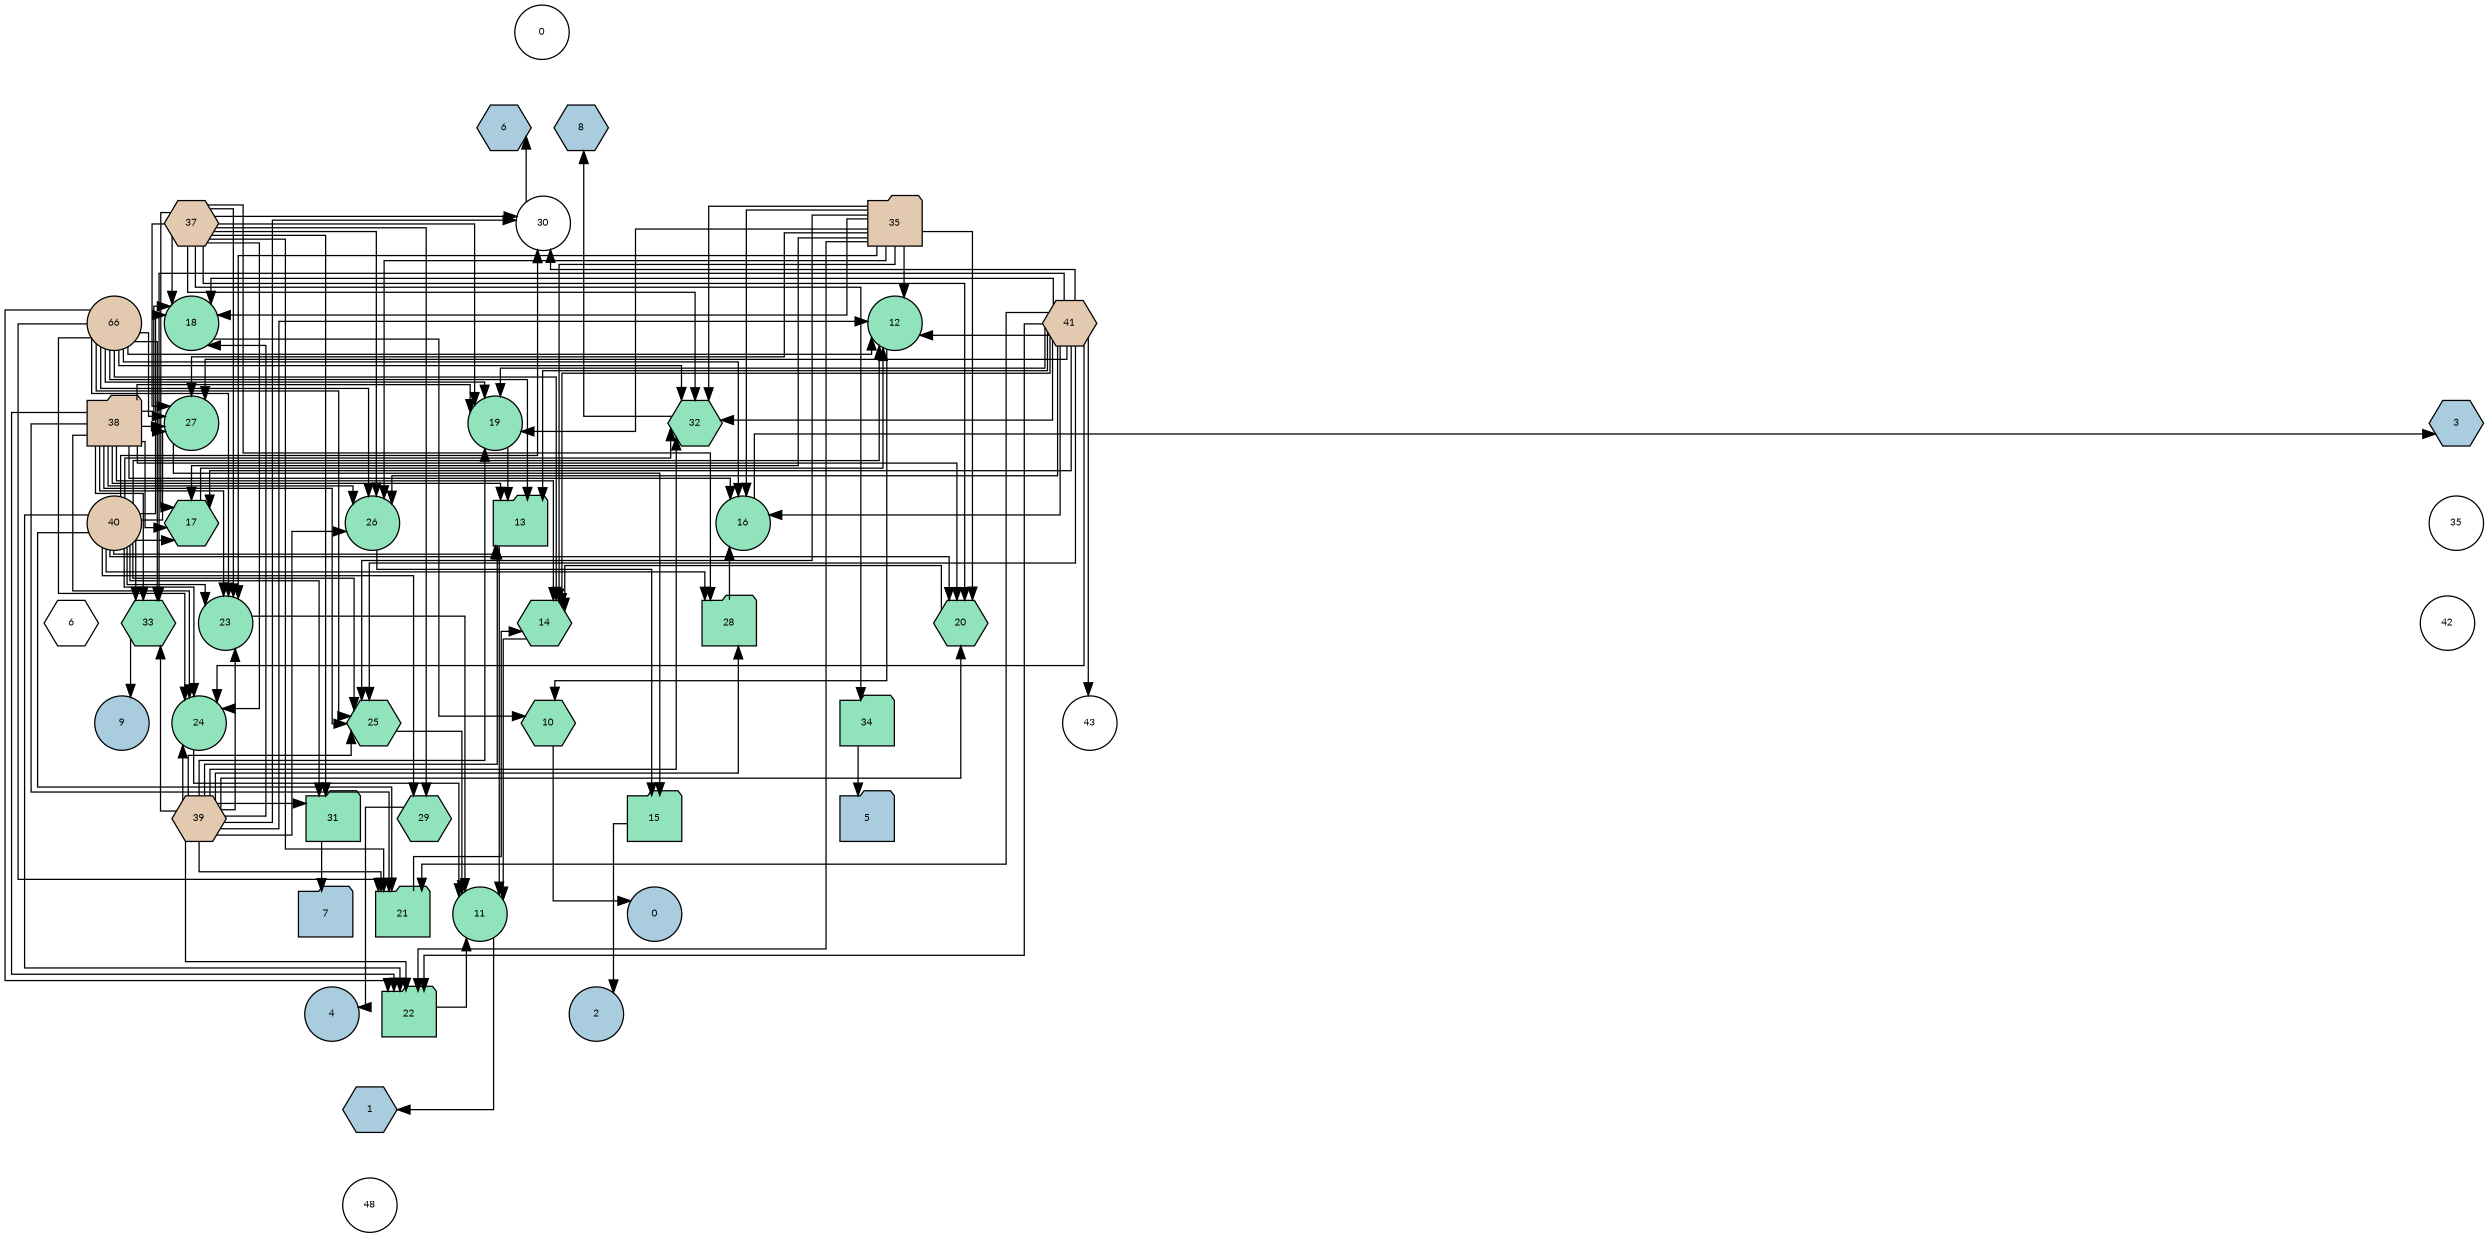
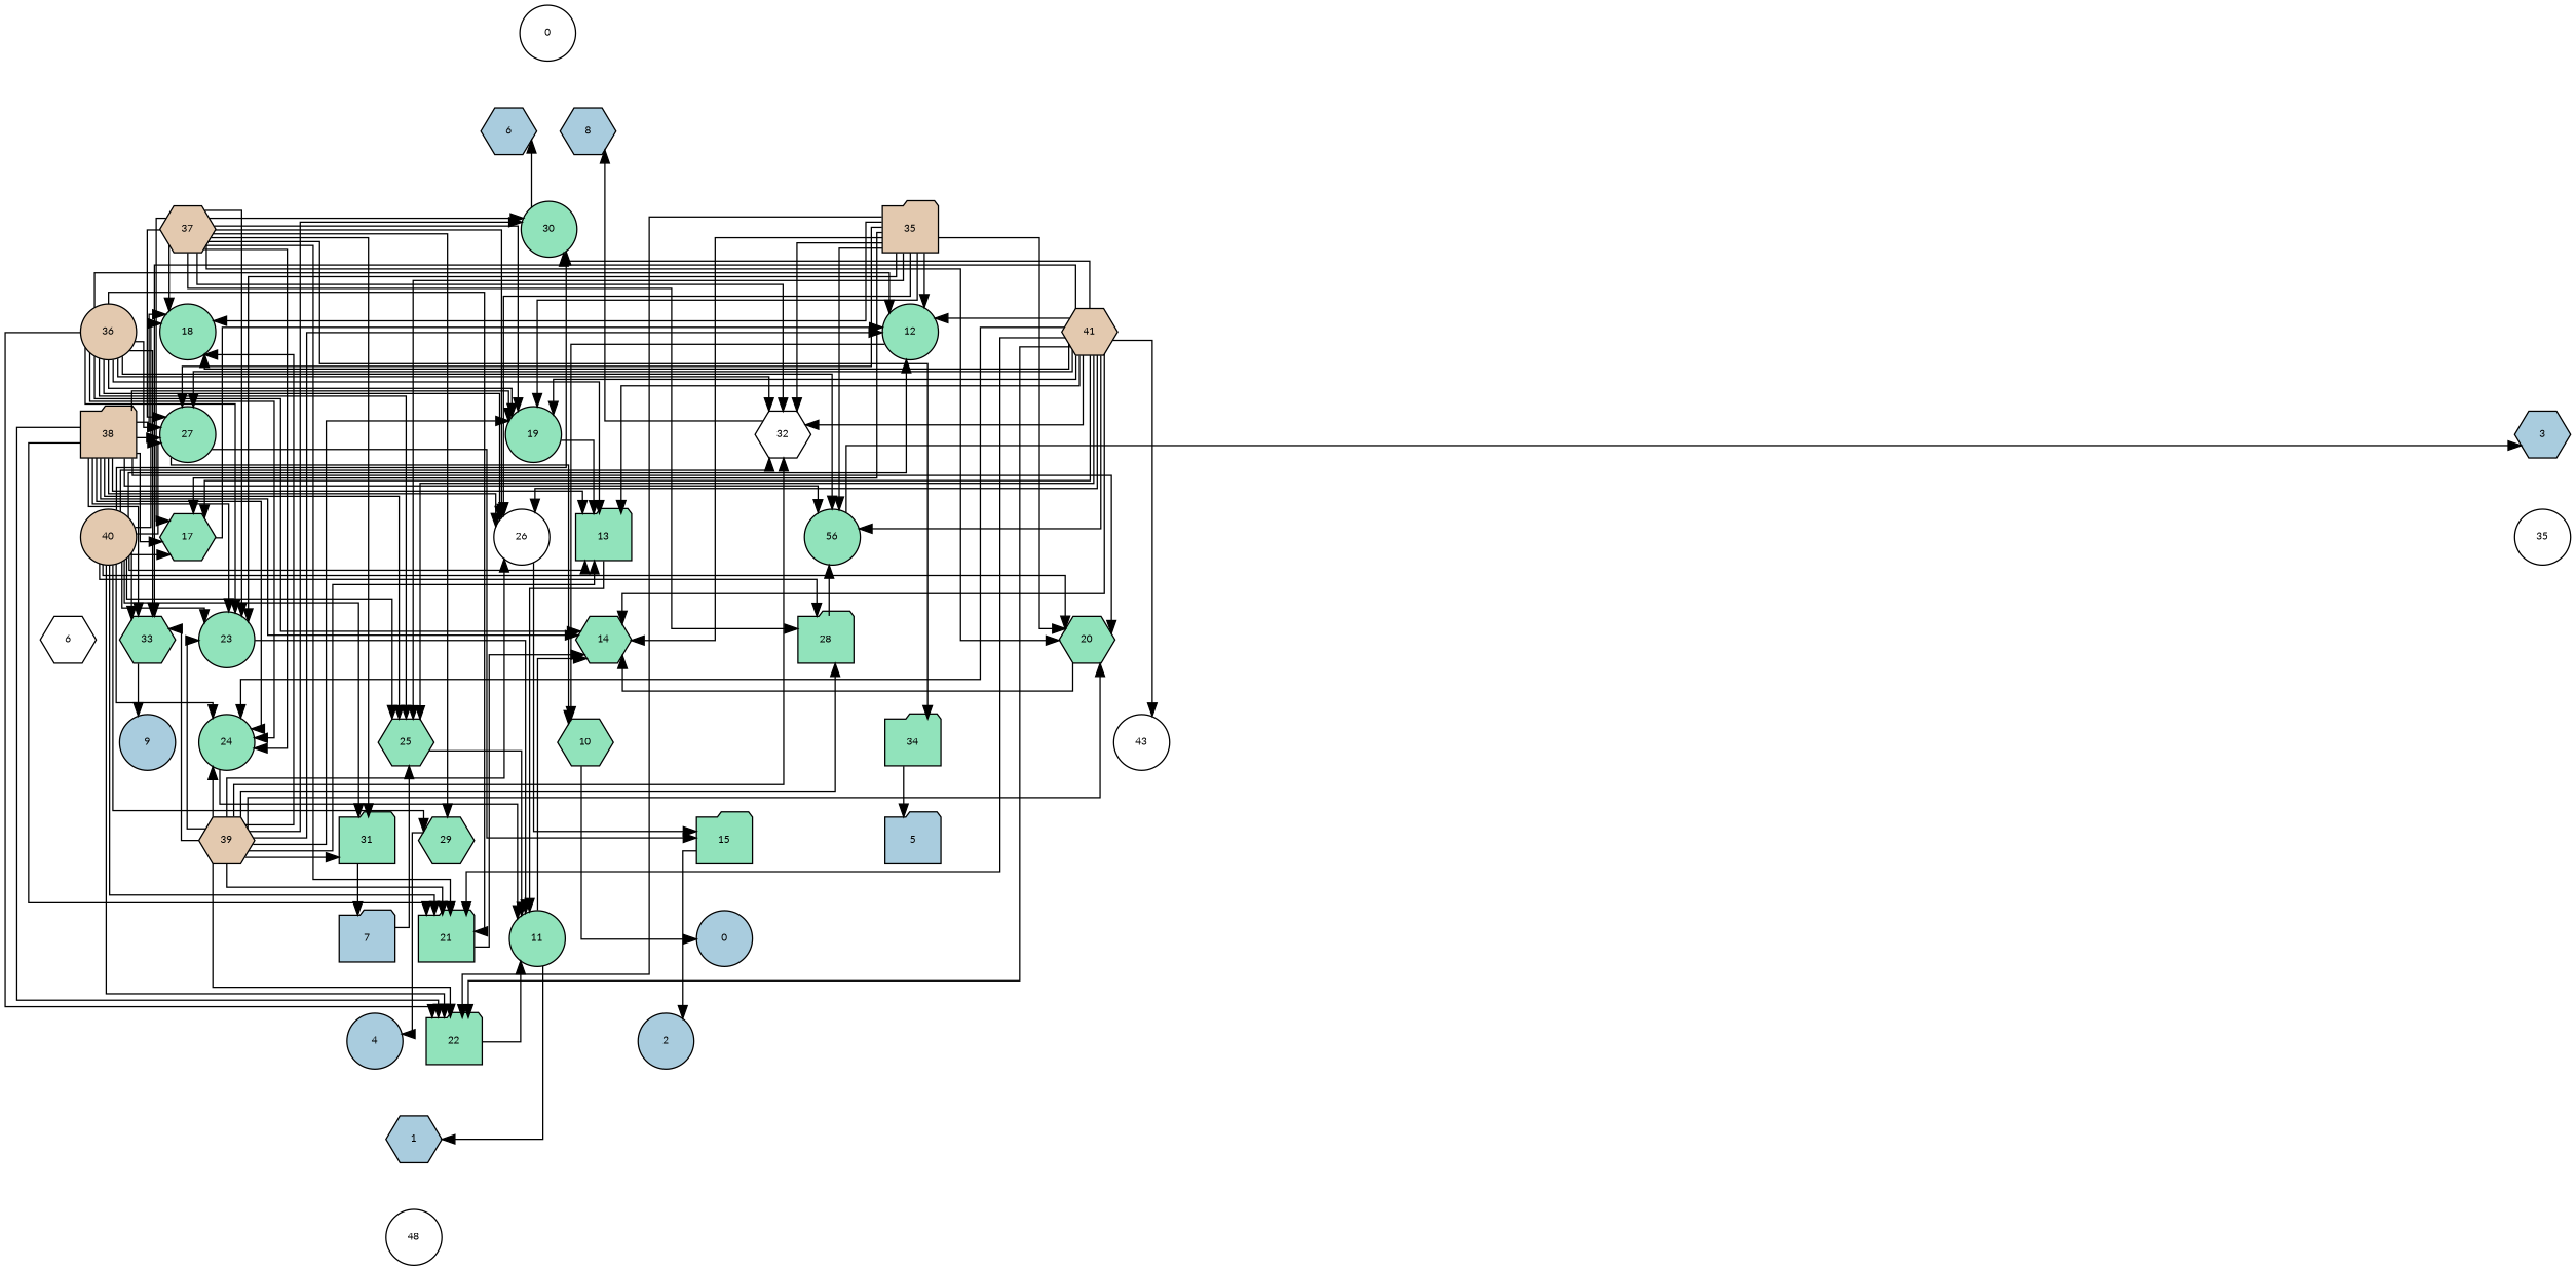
  digraph {
    fontname=Lato
    rank=same
    rankdir=TB
    splines=ortho
    node [fillcolor="#91e3bb" fixedsize=true fontname=Lato fontsize=8 shape=circle style=filled]
    edge [constraint=false fontname=Lato style=vis]
    n1 [fillcolor="#ffffff" label=0 width=0.6]
    n2 [fillcolor="#a9ccde" label=6 shape=hexagon width=0.6]
    n3 [fillcolor="#a9ccde" label=8 shape=hexagon width=0.6]
    n4 [fillcolor="#e3c9af" label=37 shape=hexagon width=0.6]
-   n5 [fillcolor="#ffffff" label=30 width=0.6]
+   n5 [label=30 width=0.6]
    n6 [fillcolor="#e3c9af" label=35 shape=folder width=0.6]
-   n7 [fillcolor="#e3c9af" label=66 width=0.6]
+   n7 [fillcolor="#e3c9af" label=36 width=0.6]
    n8 [label=18 width=0.6]
    n9 [label=27 width=0.6]
    n10 [label=17 shape=hexagon width=0.6]
    n11 [label=19 width=0.6]
-   n12 [label=26 width=0.6]
+   n12 [fillcolor="#ffffff" label=26 width=0.6]
    n13 [label=23 width=0.6]
    n14 [label=24 width=0.6]
-   n15 [label=32 shape=hexagon width=0.6]
+   n15 [fillcolor="#ffffff" label=32 shape=hexagon width=0.6]
    n16 [label=31 shape=folder width=0.6]
    n17 [label=28 shape=folder width=0.6]
    n18 [label=29 shape=hexagon width=0.6]
    n19 [label=21 shape=folder width=0.6]
    n20 [label=20 shape=hexagon width=0.6]
    n21 [label=34 shape=folder width=0.6]
    n22 [label=12 width=0.6]
    n23 [label=33 shape=hexagon width=0.6]
    n24 [fillcolor="#e3c9af" label=38 shape=folder width=0.6]
    n25 [label=13 shape=folder width=0.6]
    n26 [label=14 shape=hexagon width=0.6]
    n27 [label=25 shape=hexagon width=0.6]
-   n28 [label=16 width=0.6]
+   n28 [label=56 width=0.6]
    n29 [label=22 shape=folder width=0.6]
    n30 [label=10 shape=hexagon width=0.6]
    n31 [label=15 shape=folder width=0.6]
    n32 [fillcolor="#a9ccde" label=9 width=0.6]
    n33 [label=11 width=0.6]
    n34 [fillcolor="#e3c9af" label=39 shape=hexagon width=0.6]
    n35 [fillcolor="#a9ccde" label=7 shape=folder width=0.6]
    n36 [fillcolor="#a9ccde" label=4 width=0.6]
    n37 [fillcolor="#ffffff" label=43 width=0.6]
    n38 [fillcolor="#a9ccde" label=5 shape=folder width=0.6]
    n39 [fillcolor="#e3c9af" label=40 width=0.6]
    n40 [fillcolor="#a9ccde" label=3 shape=hexagon width=0.6]
    n41 [fillcolor="#a9ccde" label=1 shape=hexagon width=0.6]
    n42 [fillcolor="#ffffff" label=6 shape=hexagon width=0.6]
    n43 [fillcolor="#e3c9af" label=41 shape=hexagon width=0.6]
    n44 [fillcolor="#a9ccde" label=0 width=0.6]
    n45 [fillcolor="#a9ccde" label=2 width=0.6]
    n46 [fillcolor="#ffffff" label=35 width=0.6]
-   n47 [fillcolor="#ffffff" label=42 width=0.6]
    n48 [fillcolor="#ffffff" label=48 width=0.6]
    n1 -> n2 [constraint=true style=invis]
    n1 -> n3 [constraint=true style=invis]
    n2 -> n4 [constraint=true style=invis]
    n2 -> n5 [constraint=true style=invis]
    n3 -> n5 [constraint=true style=invis]
    n3 -> n6 [constraint=true style=invis]
    n4 -> n5
    n4 -> n7 [constraint=true style=invis]
    n4 -> n8
    n4 -> n8 [constraint=true style=invis]
    n4 -> n9
    n4 -> n10
    n4 -> n11
    n4 -> n12
    n4 -> n13
    n4 -> n14
    n4 -> n15
    n4 -> n16
    n4 -> n17
    n4 -> n18
    n4 -> n19
    n4 -> n20
    n4 -> n21
    n5 -> n2
    n5 -> n8 [constraint=true style=invis]
    n5 -> n22 [constraint=true style=invis]
    n6 -> n8
    n6 -> n9
    n6 -> n10
    n6 -> n11
    n6 -> n12
    n6 -> n13
    n6 -> n15
    n6 -> n20
    n6 -> n22
    n6 -> n22 [constraint=true style=invis]
    n6 -> n26
    n6 -> n27
    n6 -> n28
    n6 -> n29
    n6 -> n43 [constraint=true style=invis]
    n7 -> n9
    n7 -> n9 [constraint=true style=invis]
    n7 -> n11
    n7 -> n12
    n7 -> n13
    n7 -> n14
    n7 -> n15
    n7 -> n19
    n7 -> n22
    n7 -> n23
    n7 -> n24 [constraint=true style=invis]
    n7 -> n25
    n7 -> n26
    n7 -> n27
    n7 -> n28
    n7 -> n29
    n8 -> n9 [constraint=true style=invis]
    n8 -> n11 [constraint=true style=invis]
-   n8 -> n30
+   n9 -> n30
    n9 -> n10 [constraint=true style=invis]
    n9 -> n12 [constraint=true style=invis]
    n9 -> n31
    n10 -> n13 [constraint=true style=invis]
    n10 -> n22
    n10 -> n23 [constraint=true style=invis]
    n11 -> n12 [constraint=true style=invis]
    n11 -> n25
    n11 -> n25 [constraint=true style=invis]
    n12 -> n13 [constraint=true style=invis]
    n12 -> n26 [constraint=true style=invis]
    n12 -> n31
    n13 -> n14 [constraint=true style=invis]
    n13 -> n27 [constraint=true style=invis]
    n13 -> n33
    n14 -> n16 [constraint=true style=invis]
    n14 -> n33
    n14 -> n34 [constraint=true style=invis]
    n15 -> n3
    n15 -> n25 [constraint=true style=invis]
    n15 -> n28 [constraint=true style=invis]
    n16 -> n19 [constraint=true style=invis]
    n16 -> n35
    n16 -> n35 [constraint=true style=invis]
    n17 -> n21 [constraint=true style=invis]
    n17 -> n28
    n17 -> n30 [constraint=true style=invis]
    n18 -> n19 [constraint=true style=invis]
    n18 -> n33 [constraint=true style=invis]
    n18 -> n36
    n19 -> n26
    n19 -> n29 [constraint=true style=invis]
    n19 -> n36 [constraint=true style=invis]
    n20 -> n21 [constraint=true style=invis]
    n20 -> n26
    n20 -> n37 [constraint=true style=invis]
    n21 -> n31 [constraint=true style=invis]
    n21 -> n38
    n21 -> n38 [constraint=true style=invis]
    n22 -> n11 [constraint=true style=invis]
    n22 -> n15 [constraint=true style=invis]
    n22 -> n30
    n23 -> n14 [constraint=true style=invis]
    n23 -> n32
    n23 -> n32 [constraint=true style=invis]
    n24 -> n8
    n24 -> n9
    n24 -> n10
    n24 -> n10 [constraint=true style=invis]
    n24 -> n11
    n24 -> n12
    n24 -> n13
    n24 -> n14
    n24 -> n19
    n24 -> n20
    n24 -> n23
    n24 -> n25
    n24 -> n26
    n24 -> n27
    n24 -> n28
    n24 -> n29
    n24 -> n39 [constraint=true style=invis]
    n25 -> n17 [constraint=true style=invis]
    n25 -> n26 [constraint=true style=invis]
    n25 -> n33
    n26 -> n27 [constraint=true style=invis]
    n26 -> n30 [constraint=true style=invis]
-   n26 -> n33
+   n33 -> n26
    n27 -> n16 [constraint=true style=invis]
    n27 -> n18 [constraint=true style=invis]
    n27 -> n33
    n28 -> n17 [constraint=true style=invis]
    n28 -> n20 [constraint=true style=invis]
    n28 -> n40
    n29 -> n33
    n29 -> n41 [constraint=true style=invis]
    n30 -> n18 [constraint=true style=invis]
    n30 -> n31 [constraint=true style=invis]
    n30 -> n44
    n31 -> n33 [constraint=true style=invis]
    n31 -> n44 [constraint=true style=invis]
    n31 -> n45
    n32 -> n34 [constraint=true style=invis]
    n33 -> n29 [constraint=true style=invis]
    n33 -> n41
    n33 -> n45 [constraint=true style=invis]
    n34 -> n5
    n34 -> n8
    n34 -> n11
    n34 -> n12
    n34 -> n13
    n34 -> n14
    n34 -> n15
    n34 -> n16
    n34 -> n17
    n34 -> n19
    n34 -> n20
    n34 -> n22
    n34 -> n23
    n34 -> n25
-   n34 -> n27
+   n35 -> n27
    n34 -> n29
    n34 -> n35 [constraint=true style=invis]
    n35 -> n36 [constraint=true style=invis]
    n36 -> n41 [constraint=true style=invis]
    n37 -> n38 [constraint=true style=invis]
    n38 -> n44 [constraint=true style=invis]
    n39 -> n5
    n39 -> n8
    n39 -> n9
    n39 -> n10
    n39 -> n13
    n39 -> n14
    n39 -> n15
    n39 -> n16
    n39 -> n17
    n39 -> n18
    n39 -> n19
    n39 -> n20
    n39 -> n22
    n39 -> n23
    n39 -> n23 [constraint=true style=invis]
    n39 -> n25
    n39 -> n27
    n39 -> n29
    n39 -> n42 [constraint=true style=invis]
    n40 -> n28 [constraint=true style=invis]
    n40 -> n46 [constraint=true style=invis]
    n41 -> n48 [constraint=true style=invis]
    n42 -> n32 [constraint=true style=invis]
    n43 -> n5
    n43 -> n8
    n43 -> n9
    n43 -> n10
    n43 -> n11
    n43 -> n12
    n43 -> n14
    n43 -> n15
    n43 -> n15 [constraint=true style=invis]
    n43 -> n19
    n43 -> n22
    n43 -> n23
    n43 -> n25
    n43 -> n26
    n43 -> n27
    n43 -> n28
    n43 -> n29
    n43 -> n37
    n43 -> n40 [constraint=true style=invis]
    n44 -> n45 [constraint=true style=invis]
    n46 -> n20 [constraint=true style=invis]
-   n46 -> n47 [constraint=true style=invis]
-   n47 -> n37 [constraint=true style=invis]
  }
